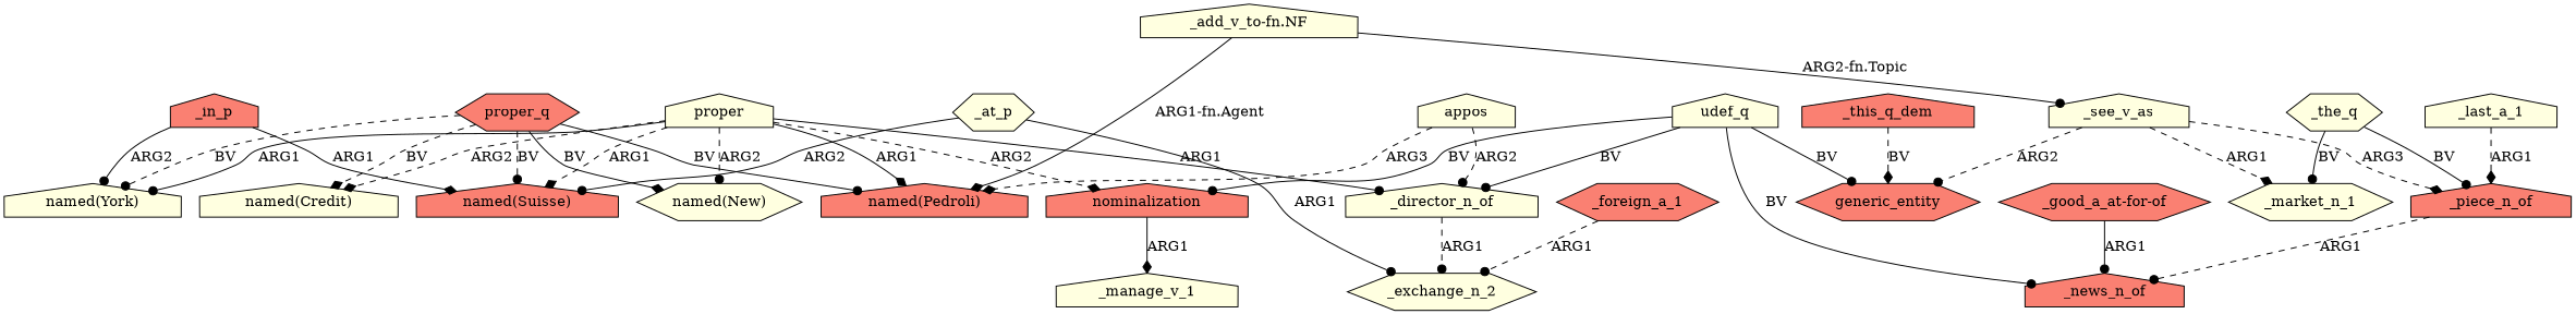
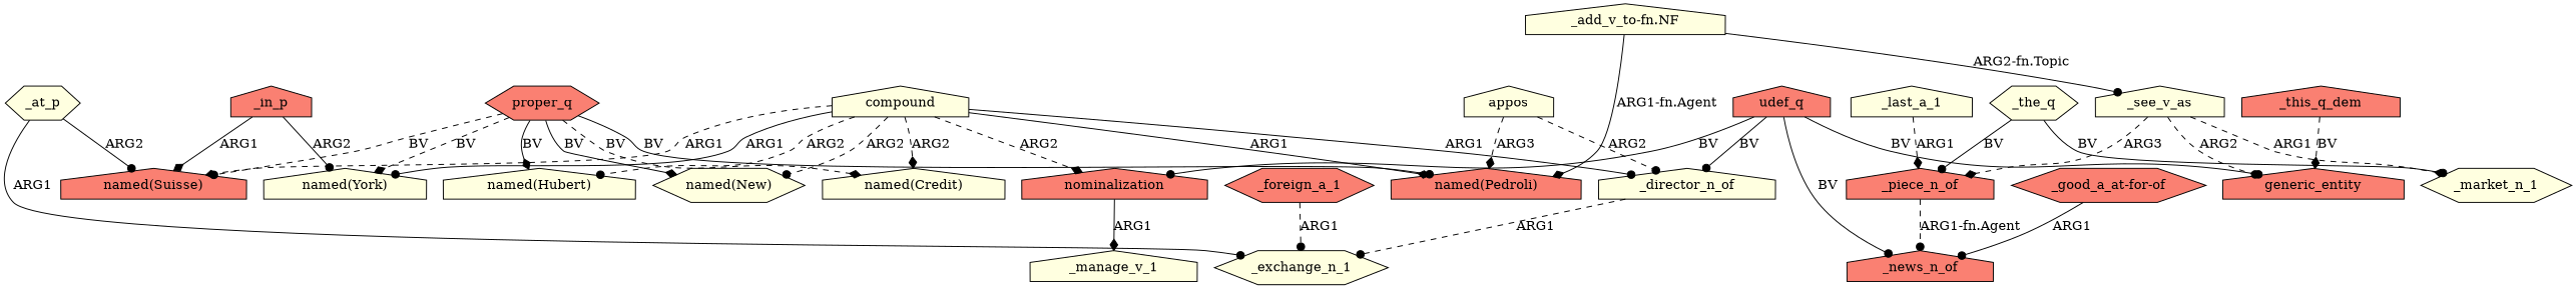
  digraph {
    node [fillcolor=lightyellow shape=house style=filled]
    edge [arrowhead=dot style=solid]
    proper_q [fillcolor=salmon shape=hexagon]
+   "named(Hubert)"
    "named(Suisse)" [fillcolor=salmon]
    "named(New)" [shape=hexagon]
    "named(Pedroli)" [fillcolor=salmon]
    "named(Credit)"
    "named(York)"
    _at_p [shape=hexagon]
-   _exchange_n_1 [shape=hexagon label=_exchange_n_2]
-   compound [label=proper]
+   _exchange_n_1 [shape=hexagon]
+   compound
    nominalization [fillcolor=salmon]
    _director_n_of
    _manage_v_1
    _piece_n_of [fillcolor=salmon]
    _see_v_as
-   generic_entity [fillcolor=salmon shape=hexagon]
+   generic_entity [fillcolor=salmon]
    _market_n_1 [shape=hexagon]
    _news_n_of [fillcolor=salmon]
    "_add_v_to-fn.NF"
    _foreign_a_1 [fillcolor=salmon shape=hexagon]
    "_good_a_at-for-of" [fillcolor=salmon shape=hexagon]
    _this_q_dem [fillcolor=salmon]
    _last_a_1
    _in_p [fillcolor=salmon]
    _the_q [shape=hexagon]
    appos
-   udef_q
+   udef_q [fillcolor=salmon]
+   proper_q -> "named(Hubert)" [arrowhead=diamond label=BV]
    proper_q -> "named(Suisse)" [label=BV style=dashed]
    proper_q -> "named(New)" [arrowhead=diamond label=BV]
    proper_q -> "named(Pedroli)" [label=BV]
    proper_q -> "named(Credit)" [arrowhead=diamond label=BV style=dashed]
-   proper_q -> "named(York)" [label=BV style=dashed]
+   proper_q -> "named(York)" [arrowhead=diamond label=BV style=dashed]
    _at_p -> "named(Suisse)" [label=ARG2]
    _at_p -> _exchange_n_1 [label=ARG1]
+   compound -> "named(Hubert)" [label=ARG2 style=dashed]
    compound -> "named(Suisse)" [arrowhead=diamond label=ARG1 style=dashed]
    compound -> "named(New)" [label=ARG2 style=dashed]
    compound -> "named(Pedroli)" [arrowhead=diamond label=ARG1]
    compound -> "named(Credit)" [arrowhead=diamond label=ARG2 style=dashed]
    compound -> "named(York)" [label=ARG1]
    compound -> nominalization [arrowhead=diamond label=ARG2 style=dashed]
    compound -> _director_n_of [label=ARG1]
    nominalization -> _manage_v_1 [arrowhead=diamond label=ARG1]
    _director_n_of -> _exchange_n_1 [label=ARG1 style=dashed]
-   _piece_n_of -> _news_n_of [label=ARG1 style=dashed]
+   _piece_n_of -> _news_n_of [label="ARG1-fn.Agent" style=dashed]
    _see_v_as -> _piece_n_of [arrowhead=diamond label=ARG3 style=dashed]
    _see_v_as -> generic_entity [label=ARG2 style=dashed]
    _see_v_as -> _market_n_1 [arrowhead=diamond label=ARG1 style=dashed]
    "_add_v_to-fn.NF" -> "named(Pedroli)" [arrowhead=diamond label="ARG1-fn.Agent"]
    "_add_v_to-fn.NF" -> _see_v_as [label="ARG2-fn.Topic"]
    _foreign_a_1 -> _exchange_n_1 [label=ARG1 style=dashed]
    "_good_a_at-for-of" -> _news_n_of [label=ARG1]
    _this_q_dem -> generic_entity [arrowhead=diamond label=BV style=dashed]
    _last_a_1 -> _piece_n_of [arrowhead=diamond label=ARG1 style=dashed]
    _in_p -> "named(Suisse)" [arrowhead=diamond label=ARG1]
    _in_p -> "named(York)" [label=ARG2]
    _the_q -> _piece_n_of [label=BV]
    _the_q -> _market_n_1 [label=BV]
    appos -> "named(Pedroli)" [arrowhead=diamond label=ARG3 style=dashed]
    appos -> _director_n_of [label=ARG2 style=dashed]
    udef_q -> nominalization [label=BV]
    udef_q -> _director_n_of [label=BV]
    udef_q -> generic_entity [label=BV]
    udef_q -> _news_n_of [label=BV]
  }
